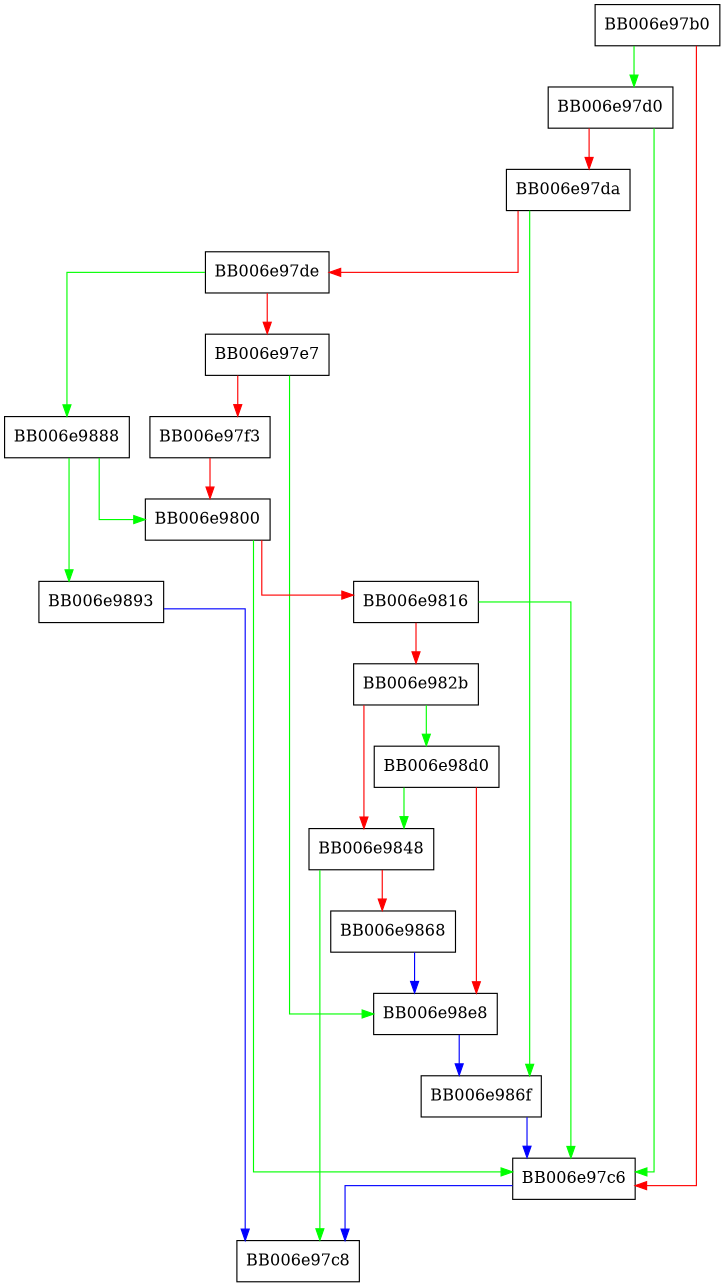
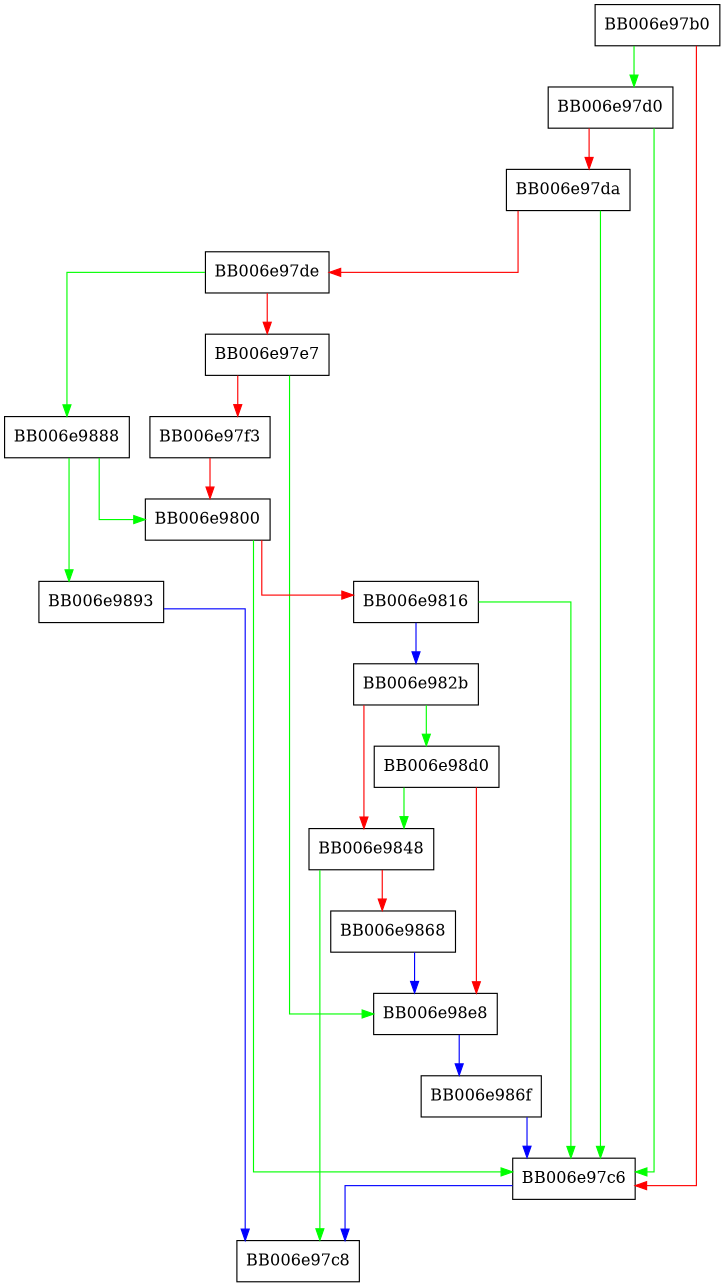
  digraph {
    splines=ortho
    node [shape=box]
    edge [color=green]
    BB006e97b0
    BB006e97d0
    BB006e97c6
    BB006e97da
    BB006e97c8
    BB006e97de
    BB006e9888
    BB006e97e7
    BB006e9800
    BB006e9893
    BB006e97f3
    BB006e98e8
    BB006e9816
    BB006e982b
    BB006e98d0
    BB006e9848
    BB006e9868
    BB006e986f
    BB006e97b0 -> BB006e97d0
    BB006e97b0 -> BB006e97c6 [color=red]
    BB006e97d0 -> BB006e97c6
    BB006e97d0 -> BB006e97da [color=red]
    BB006e97c6 -> BB006e97c8 [color=blue]
-   BB006e97da -> BB006e986f
+   BB006e97da -> BB006e97c6
    BB006e97da -> BB006e97de [color=red]
    BB006e97de -> BB006e9888
    BB006e97de -> BB006e97e7 [color=red]
    BB006e9888 -> BB006e9800
    BB006e9888 -> BB006e9893
    BB006e97e7 -> BB006e97f3 [color=red]
    BB006e97e7 -> BB006e98e8
    BB006e9800 -> BB006e97c6
    BB006e9800 -> BB006e9816 [color=red]
    BB006e9893 -> BB006e97c8 [color=blue]
    BB006e97f3 -> BB006e9800 [color=red]
    BB006e98e8 -> BB006e986f [color=blue]
    BB006e9816 -> BB006e97c6
-   BB006e9816 -> BB006e982b [color=red]
+   BB006e9816 -> BB006e982b [color=blue]
    BB006e982b -> BB006e98d0
    BB006e982b -> BB006e9848 [color=red]
    BB006e98d0 -> BB006e98e8 [color=red]
    BB006e98d0 -> BB006e9848
    BB006e9848 -> BB006e97c8
    BB006e9848 -> BB006e9868 [color=red]
    BB006e9868 -> BB006e98e8 [color=blue]
    BB006e986f -> BB006e97c6 [color=blue]
  }
